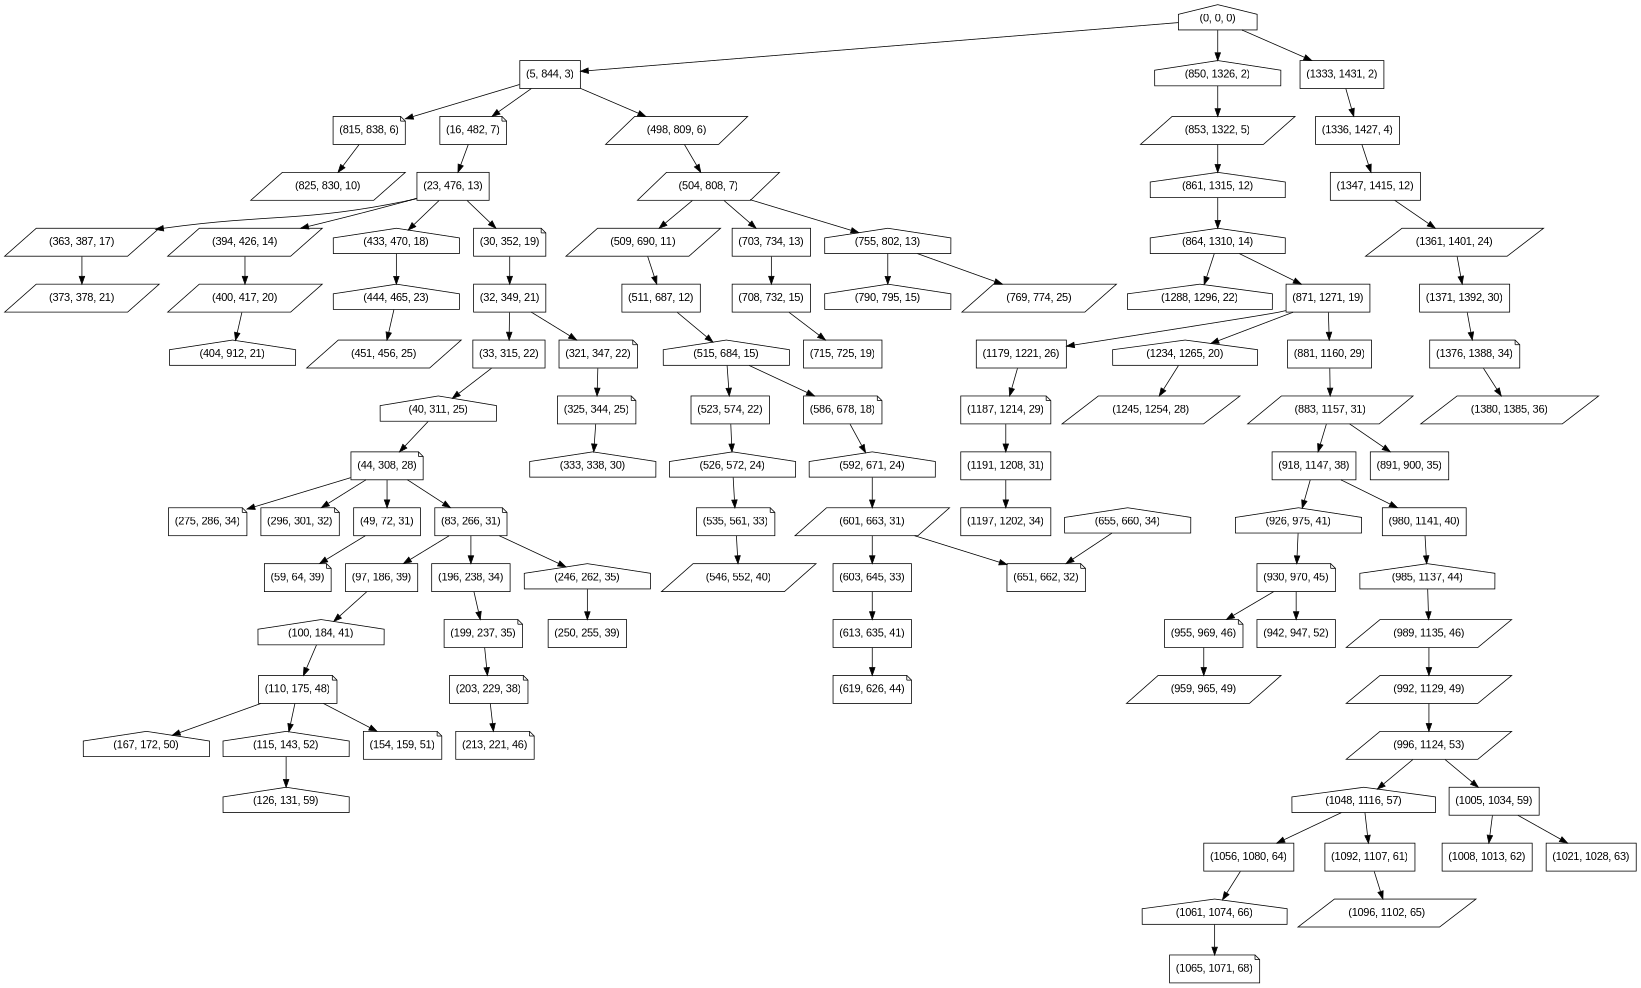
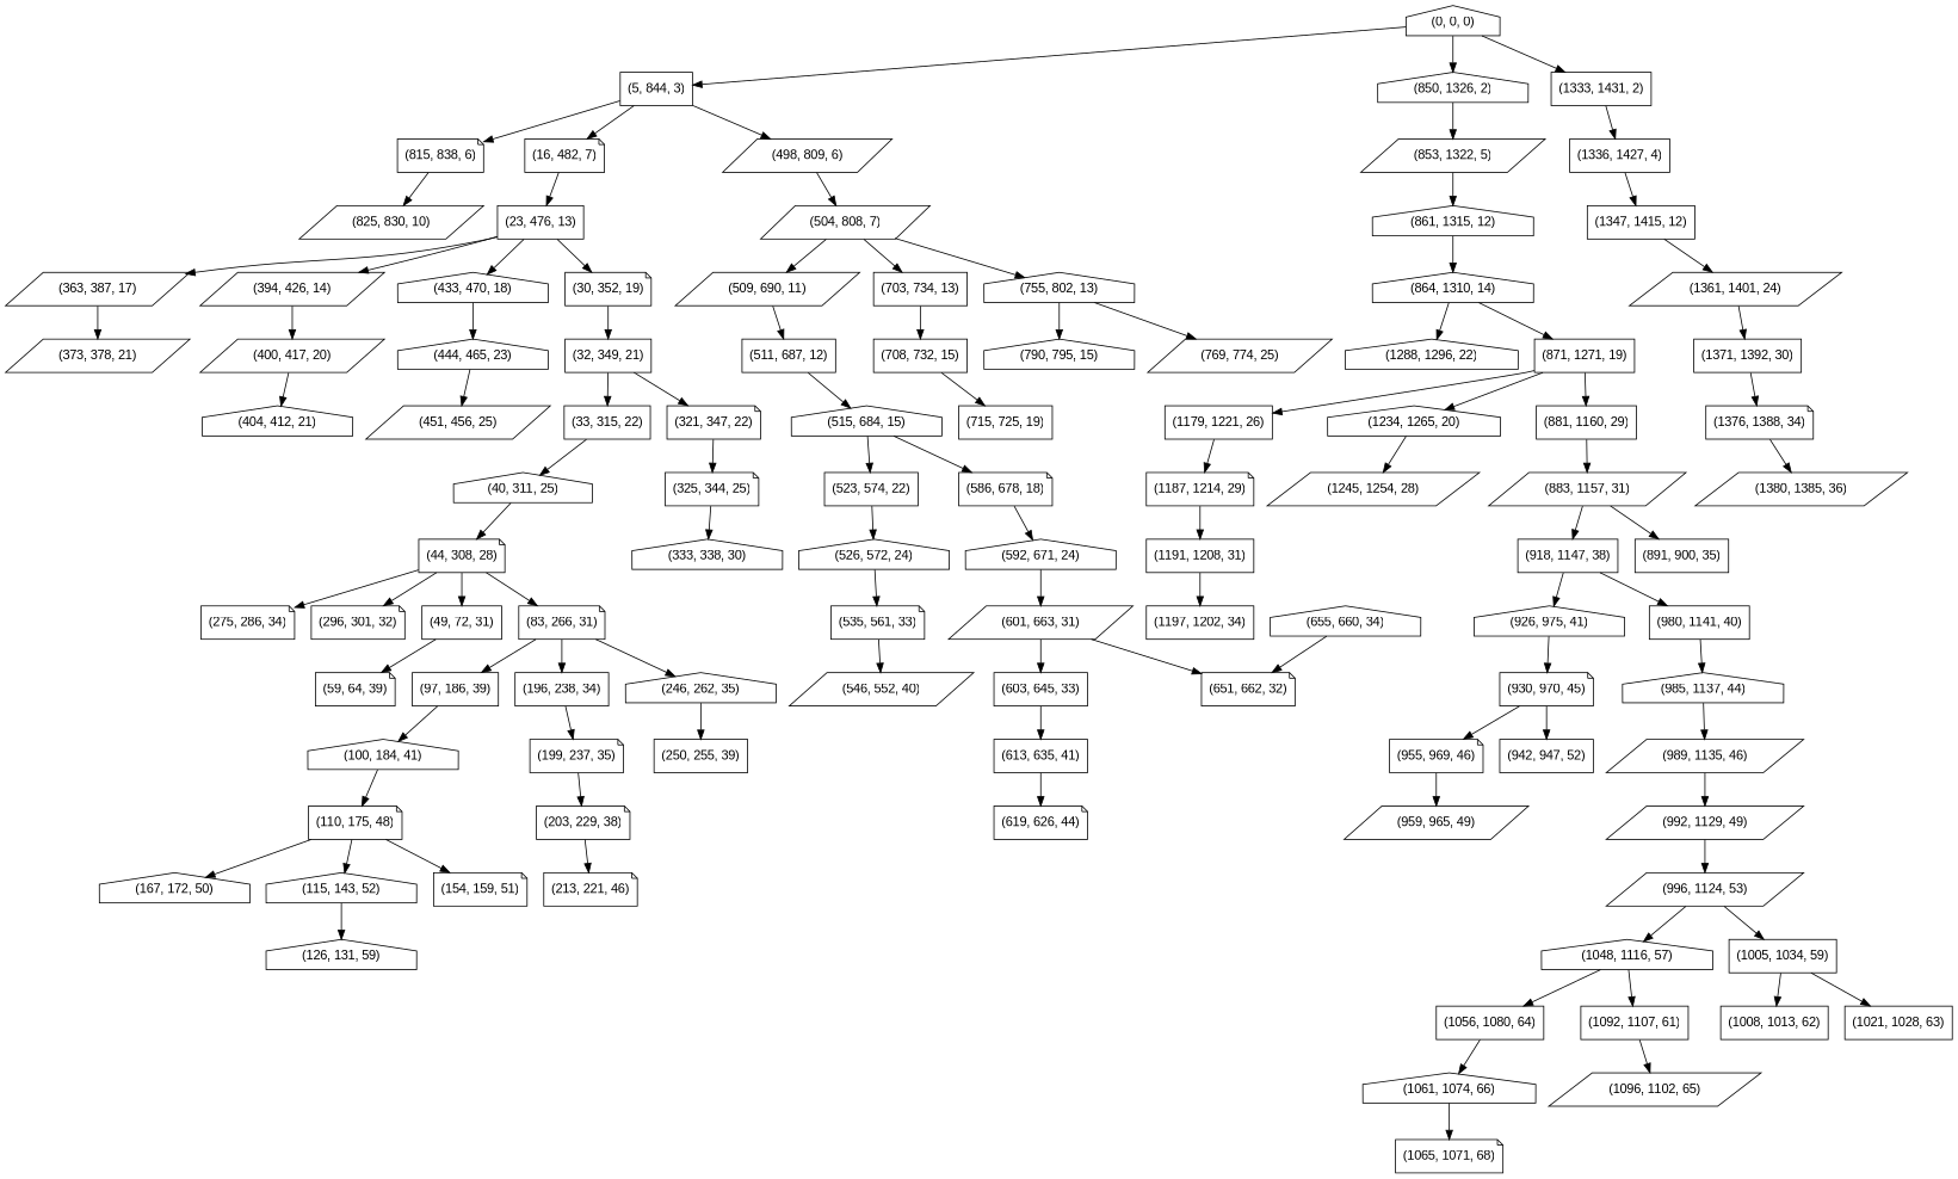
  digraph {
    fontname="Liberation Sans"
    node [fontname="Liberation Sans" shape=box]
    edge [fontname="Liberation Sans"]
    "(0, 0, 0)" [shape=house]
    "(5, 844, 3)"
    "(850, 1326, 2)" [shape=house]
    "(1333, 1431, 2)"
    "(16, 482, 7)" [shape=note]
    "(498, 809, 6)" [shape=parallelogram]
    "(815, 838, 6)" [shape=note]
    "(853, 1322, 5)" [shape=parallelogram]
    "(1336, 1427, 4)"
    "(23, 476, 13)"
    "(504, 808, 7)" [shape=parallelogram]
    "(825, 830, 10)" [shape=parallelogram]
    "(30, 352, 19)" [shape=note]
    "(363, 387, 17)" [shape=parallelogram]
    "(394, 426, 14)" [shape=parallelogram]
    "(433, 470, 18)" [shape=house]
    "(32, 349, 21)"
    "(373, 378, 21)" [shape=parallelogram]
    "(400, 417, 20)" [shape=parallelogram]
    "(444, 465, 23)" [shape=house]
    "(33, 315, 22)"
    "(321, 347, 22)" [shape=note]
    "(40, 311, 25)" [shape=house]
    "(325, 344, 25)" [shape=note]
    "(44, 308, 28)" [shape=note]
    "(49, 72, 31)"
    "(83, 266, 31)" [shape=note]
    "(275, 286, 34)" [shape=note]
    "(296, 301, 32)" [shape=note]
    "(59, 64, 39)" [shape=note]
    "(97, 186, 39)"
    "(196, 238, 34)"
    "(246, 262, 35)" [shape=house]
    "(100, 184, 41)" [shape=house]
    "(199, 237, 35)" [shape=note]
    "(250, 255, 39)"
    "(110, 175, 48)" [shape=note]
    "(115, 143, 52)" [shape=house]
    "(154, 159, 51)" [shape=note]
    "(167, 172, 50)" [shape=house]
    "(126, 131, 59)" [shape=house]
    "(203, 229, 38)" [shape=note]
    "(213, 221, 46)" [shape=note]
    "(333, 338, 30)" [shape=house]
-   "(404, 412, 21)" [shape=house label="(404, 912, 21)"]
+   "(404, 412, 21)" [shape=house]
    "(451, 456, 25)" [shape=parallelogram]
    "(509, 690, 11)" [shape=parallelogram]
    "(703, 734, 13)"
    "(755, 802, 13)" [shape=house]
    "(511, 687, 12)"
    "(708, 732, 15)"
    "(769, 774, 25)" [shape=parallelogram]
    "(790, 795, 15)" [shape=house]
    "(515, 684, 15)" [shape=house]
    "(523, 574, 22)"
    "(586, 678, 18)" [shape=note]
    "(526, 572, 24)" [shape=house]
    "(592, 671, 24)" [shape=house]
    "(535, 561, 33)" [shape=note]
    "(546, 552, 40)" [shape=parallelogram]
    "(601, 663, 31)" [shape=parallelogram]
    "(603, 645, 33)"
    "(651, 662, 32)" [shape=note]
    "(613, 635, 41)"
    "(619, 626, 44)" [shape=note]
    "(655, 660, 34)" [shape=house]
    "(715, 725, 19)"
    "(861, 1315, 12)" [shape=house]
    "(864, 1310, 14)" [shape=house]
    "(871, 1271, 19)"
    "(1288, 1296, 22)" [shape=house]
    "(881, 1160, 29)"
    "(1179, 1221, 26)"
    "(1234, 1265, 20)" [shape=house]
    "(883, 1157, 31)" [shape=parallelogram]
    "(1187, 1214, 29)" [shape=note]
    "(1245, 1254, 28)" [shape=parallelogram]
    "(891, 900, 35)"
    "(918, 1147, 38)"
    "(926, 975, 41)" [shape=house]
    "(980, 1141, 40)"
    "(930, 970, 45)" [shape=note]
    "(985, 1137, 44)" [shape=house]
    "(942, 947, 52)"
    "(955, 969, 46)" [shape=note]
    "(959, 965, 49)" [shape=parallelogram]
    "(989, 1135, 46)" [shape=parallelogram]
    "(992, 1129, 49)" [shape=parallelogram]
    "(996, 1124, 53)" [shape=parallelogram]
    "(1005, 1034, 59)"
    "(1048, 1116, 57)" [shape=house]
    "(1008, 1013, 62)"
    "(1021, 1028, 63)"
    "(1056, 1080, 64)"
    "(1092, 1107, 61)"
    "(1061, 1074, 66)" [shape=house]
    "(1096, 1102, 65)" [shape=parallelogram]
    n98 [label="(1065, 1071, 68)" shape=note]
    "(1191, 1208, 31)"
    "(1197, 1202, 34)"
    "(1347, 1415, 12)"
    "(1361, 1401, 24)" [shape=parallelogram]
    "(1371, 1392, 30)"
    "(1376, 1388, 34)" [shape=note]
    "(1380, 1385, 36)" [shape=parallelogram]
    "(0, 0, 0)" -> "(5, 844, 3)"
    "(0, 0, 0)" -> "(850, 1326, 2)"
    "(0, 0, 0)" -> "(1333, 1431, 2)"
    "(5, 844, 3)" -> "(16, 482, 7)"
    "(5, 844, 3)" -> "(498, 809, 6)"
    "(5, 844, 3)" -> "(815, 838, 6)"
    "(850, 1326, 2)" -> "(853, 1322, 5)"
    "(1333, 1431, 2)" -> "(1336, 1427, 4)"
    "(16, 482, 7)" -> "(23, 476, 13)"
    "(498, 809, 6)" -> "(504, 808, 7)"
    "(815, 838, 6)" -> "(825, 830, 10)"
    "(853, 1322, 5)" -> "(861, 1315, 12)"
    "(1336, 1427, 4)" -> "(1347, 1415, 12)"
    "(23, 476, 13)" -> "(30, 352, 19)"
    "(23, 476, 13)" -> "(363, 387, 17)"
    "(23, 476, 13)" -> "(394, 426, 14)"
    "(23, 476, 13)" -> "(433, 470, 18)"
    "(504, 808, 7)" -> "(509, 690, 11)"
    "(504, 808, 7)" -> "(703, 734, 13)"
    "(504, 808, 7)" -> "(755, 802, 13)"
    "(30, 352, 19)" -> "(32, 349, 21)"
    "(363, 387, 17)" -> "(373, 378, 21)"
    "(394, 426, 14)" -> "(400, 417, 20)"
    "(433, 470, 18)" -> "(444, 465, 23)"
    "(32, 349, 21)" -> "(33, 315, 22)"
    "(32, 349, 21)" -> "(321, 347, 22)"
    "(400, 417, 20)" -> "(404, 412, 21)"
    "(444, 465, 23)" -> "(451, 456, 25)"
    "(33, 315, 22)" -> "(40, 311, 25)"
    "(321, 347, 22)" -> "(325, 344, 25)"
    "(40, 311, 25)" -> "(44, 308, 28)"
    "(325, 344, 25)" -> "(333, 338, 30)"
    "(44, 308, 28)" -> "(49, 72, 31)"
    "(44, 308, 28)" -> "(83, 266, 31)"
    "(44, 308, 28)" -> "(275, 286, 34)"
    "(44, 308, 28)" -> "(296, 301, 32)"
    "(49, 72, 31)" -> "(59, 64, 39)"
    "(83, 266, 31)" -> "(97, 186, 39)"
    "(83, 266, 31)" -> "(196, 238, 34)"
    "(83, 266, 31)" -> "(246, 262, 35)"
    "(97, 186, 39)" -> "(100, 184, 41)"
    "(196, 238, 34)" -> "(199, 237, 35)"
    "(246, 262, 35)" -> "(250, 255, 39)"
    "(100, 184, 41)" -> "(110, 175, 48)"
    "(199, 237, 35)" -> "(203, 229, 38)"
    "(110, 175, 48)" -> "(115, 143, 52)"
    "(110, 175, 48)" -> "(154, 159, 51)"
    "(110, 175, 48)" -> "(167, 172, 50)"
    "(115, 143, 52)" -> "(126, 131, 59)"
    "(203, 229, 38)" -> "(213, 221, 46)"
    "(509, 690, 11)" -> "(511, 687, 12)"
    "(703, 734, 13)" -> "(708, 732, 15)"
    "(755, 802, 13)" -> "(769, 774, 25)"
    "(755, 802, 13)" -> "(790, 795, 15)"
    "(511, 687, 12)" -> "(515, 684, 15)"
    "(708, 732, 15)" -> "(715, 725, 19)"
    "(515, 684, 15)" -> "(523, 574, 22)"
    "(515, 684, 15)" -> "(586, 678, 18)"
    "(523, 574, 22)" -> "(526, 572, 24)"
    "(586, 678, 18)" -> "(592, 671, 24)"
    "(526, 572, 24)" -> "(535, 561, 33)"
    "(592, 671, 24)" -> "(601, 663, 31)"
    "(535, 561, 33)" -> "(546, 552, 40)"
    "(601, 663, 31)" -> "(603, 645, 33)"
    "(601, 663, 31)" -> "(651, 662, 32)"
    "(603, 645, 33)" -> "(613, 635, 41)"
    "(613, 635, 41)" -> "(619, 626, 44)"
    "(655, 660, 34)" -> "(651, 662, 32)"
    "(861, 1315, 12)" -> "(864, 1310, 14)"
    "(864, 1310, 14)" -> "(871, 1271, 19)"
    "(864, 1310, 14)" -> "(1288, 1296, 22)"
    "(871, 1271, 19)" -> "(881, 1160, 29)"
    "(871, 1271, 19)" -> "(1179, 1221, 26)"
    "(871, 1271, 19)" -> "(1234, 1265, 20)"
    "(881, 1160, 29)" -> "(883, 1157, 31)"
    "(1179, 1221, 26)" -> "(1187, 1214, 29)"
    "(1234, 1265, 20)" -> "(1245, 1254, 28)"
    "(883, 1157, 31)" -> "(891, 900, 35)"
    "(883, 1157, 31)" -> "(918, 1147, 38)"
    "(1187, 1214, 29)" -> "(1191, 1208, 31)"
    "(918, 1147, 38)" -> "(926, 975, 41)"
    "(918, 1147, 38)" -> "(980, 1141, 40)"
    "(926, 975, 41)" -> "(930, 970, 45)"
    "(980, 1141, 40)" -> "(985, 1137, 44)"
    "(930, 970, 45)" -> "(942, 947, 52)"
    "(930, 970, 45)" -> "(955, 969, 46)"
    "(985, 1137, 44)" -> "(989, 1135, 46)"
    "(955, 969, 46)" -> "(959, 965, 49)"
    "(989, 1135, 46)" -> "(992, 1129, 49)"
    "(992, 1129, 49)" -> "(996, 1124, 53)"
    "(996, 1124, 53)" -> "(1005, 1034, 59)"
    "(996, 1124, 53)" -> "(1048, 1116, 57)"
    "(1005, 1034, 59)" -> "(1008, 1013, 62)"
    "(1005, 1034, 59)" -> "(1021, 1028, 63)"
    "(1048, 1116, 57)" -> "(1056, 1080, 64)"
    "(1048, 1116, 57)" -> "(1092, 1107, 61)"
    "(1056, 1080, 64)" -> "(1061, 1074, 66)"
    "(1092, 1107, 61)" -> "(1096, 1102, 65)"
    "(1061, 1074, 66)" -> n98
    "(1191, 1208, 31)" -> "(1197, 1202, 34)"
    "(1347, 1415, 12)" -> "(1361, 1401, 24)"
    "(1361, 1401, 24)" -> "(1371, 1392, 30)"
    "(1371, 1392, 30)" -> "(1376, 1388, 34)"
    "(1376, 1388, 34)" -> "(1380, 1385, 36)"
  }
